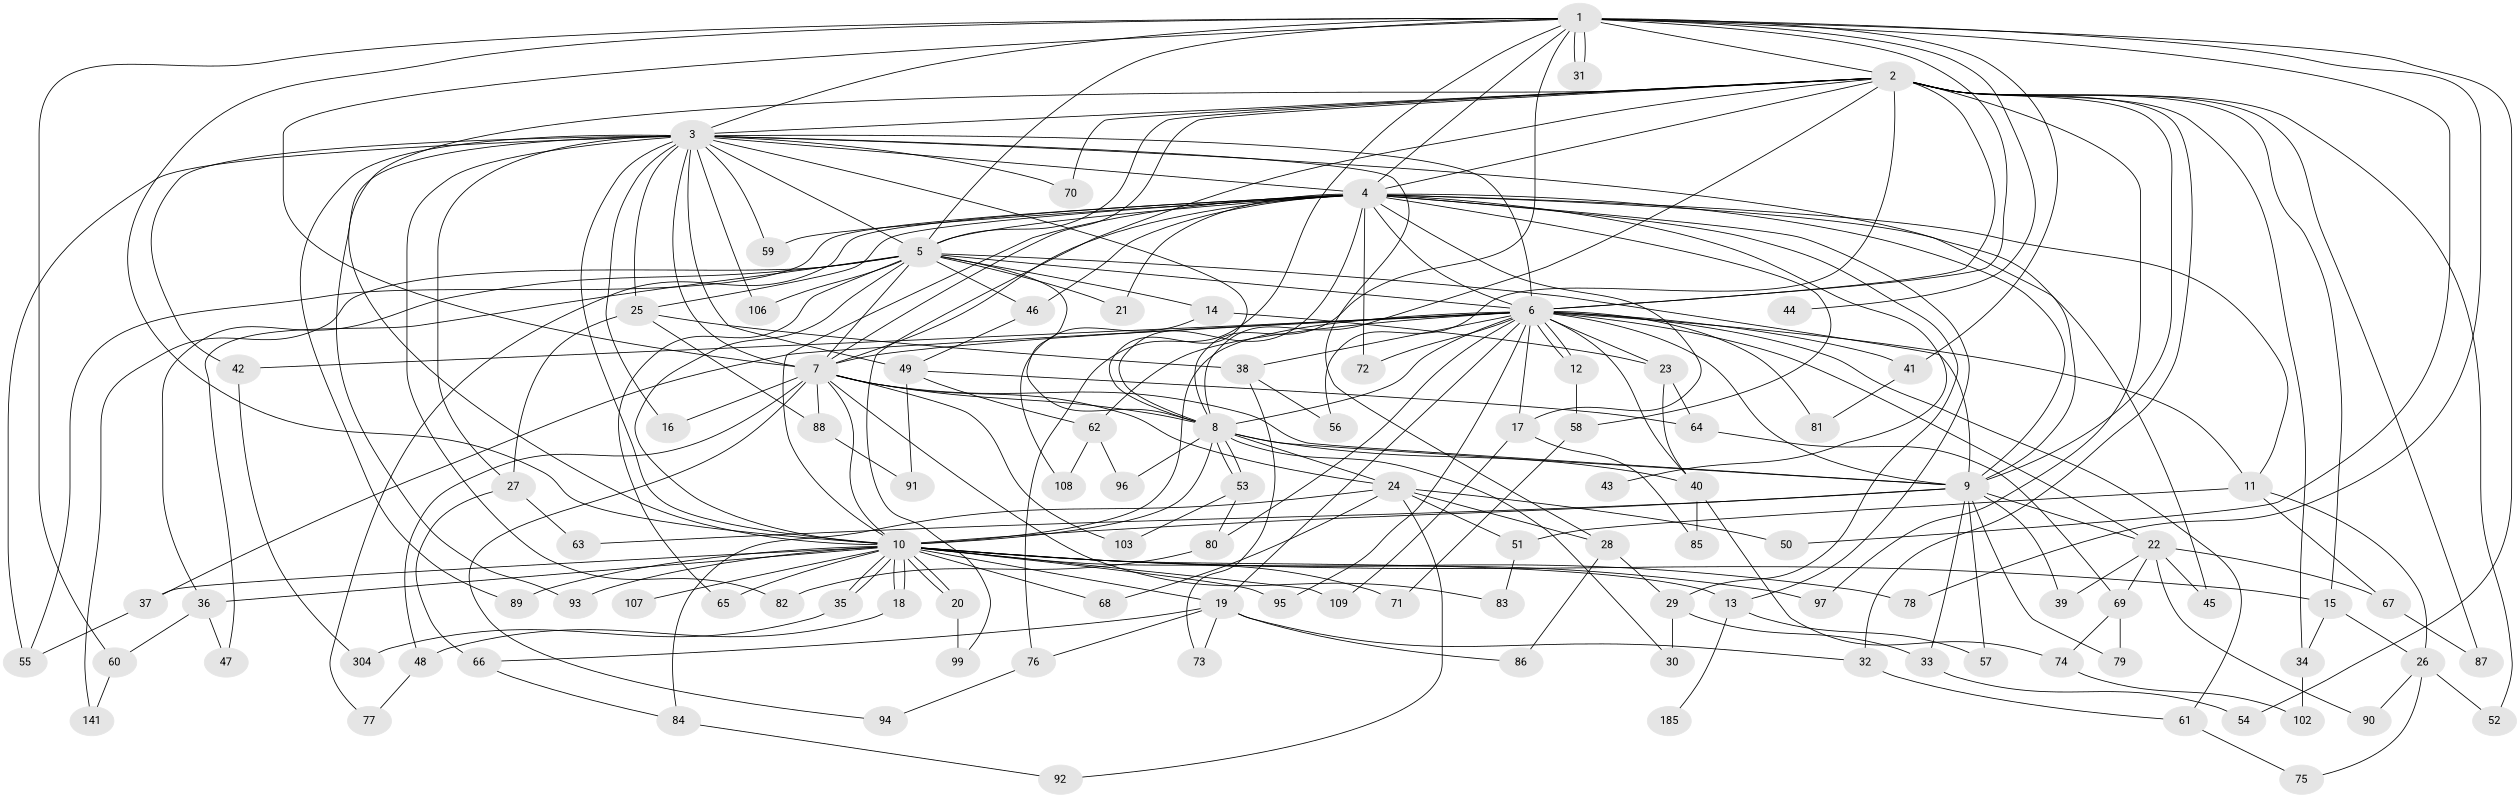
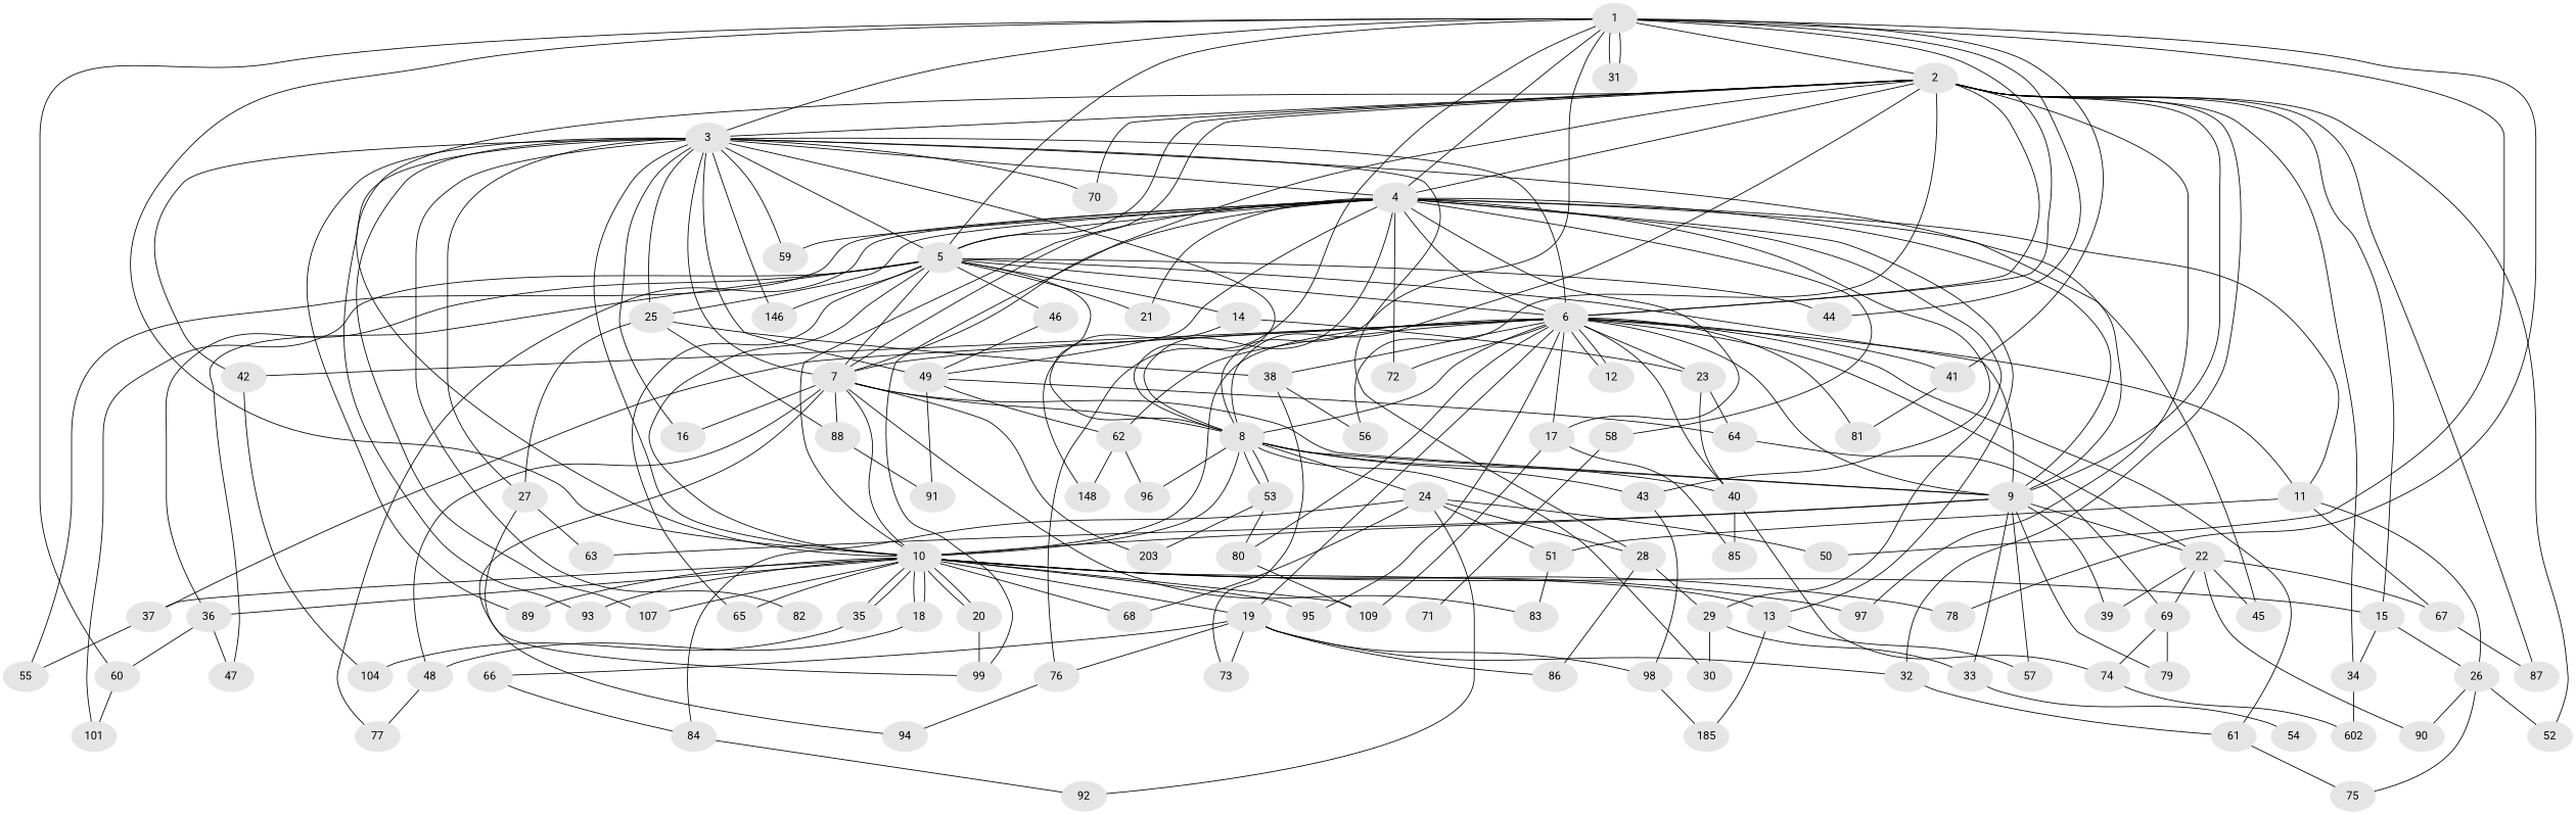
  graph {
    fontname=Roboto
    node [color=gray90 fontname=Roboto style=filled]
    edge [fontname=Roboto]
    1
    2
    3
    4
    5
    6
    7
    8
    10
    31
    41
    44
    50
    54
    60
    76
    78
    9
    15
    32
    34
    52
    56
    70
    87
    97
    99
    16
    25
    27
    28
    42
    49
    59
    82
    89
    93
-   106
+   106 [label=146]
    107
    11
    13
    17
    21
    29
    43
    45
    46
    55
    58
    72
    77
    14
    36
    47
    65
-   101 [label=141]
+   101
    12
    19
    22
    23
    37
    38
    61
    62
    80
    81
    95
    40
    24
    48
    83
    88
    94
-   103
+   103 [label=203]
    30
    53
    96
    33
    39
    57
    63
    79
    18
    20
    35
    68
    71
    n88 [label=109]
    26
-   102
+   102 [label=602]
    66
    86
-   104 [label=304]
+   104
    64
    91
    51
    67
    n98 [label=185]
    85
-   108
+   98
+   108 [label=148]
    73
    69
    90
    75
    84
    92
    74
    1 -- 2
    1 -- 3
    1 -- 4
    1 -- 5
    1 -- 6
-   1 -- 7
    1 -- 8
    1 -- 10
    1 -- 31
    1 -- 31
    1 -- 41
    1 -- 44
    1 -- 50
-   1 -- 54
    1 -- 60
    1 -- 76
    1 -- 78
    2 -- 3
    2 -- 4
    2 -- 5
    2 -- 6
    2 -- 7
    2 -- 8
    2 -- 10
    2 -- 9
    2 -- 15
    2 -- 32
    2 -- 34
    2 -- 52
    2 -- 56
    2 -- 70
    2 -- 87
    2 -- 97
    2 -- 99
    3 -- 4
    3 -- 5
    3 -- 6
    3 -- 7
    3 -- 8
    3 -- 10
    3 -- 9
    3 -- 70
    3 -- 16
    3 -- 25
    3 -- 27
    3 -- 28
    3 -- 42
    3 -- 49
    3 -- 59
    3 -- 82
    3 -- 89
    3 -- 93
    3 -- 106
-   3 -- 55
+   3 -- 107
    4 -- 5
    4 -- 6
    4 -- 7
    4 -- 8
    4 -- 10
    4 -- 9
    4 -- 25
    4 -- 59
    4 -- 11
    4 -- 13
    4 -- 17
    4 -- 21
    4 -- 29
    4 -- 43
    4 -- 45
-   4 -- 46
+   4 -- 49
    4 -- 55
    4 -- 58
    4 -- 72
    4 -- 77
    5 -- 6
    5 -- 7
    5 -- 8
    5 -- 10
+   5 -- 44
    5 -- 9
    5 -- 106
    5 -- 21
    5 -- 46
    5 -- 14
    5 -- 36
    5 -- 47
    5 -- 65
    5 -- 101
    6 -- 7
    6 -- 8
    6 -- 10
    6 -- 41
    6 -- 9
    6 -- 42
    6 -- 11
    6 -- 17
    6 -- 72
    6 -- 12
    6 -- 12
    6 -- 19
    6 -- 22
    6 -- 23
    6 -- 37
    6 -- 38
    6 -- 61
    6 -- 62
    6 -- 80
    6 -- 81
    6 -- 95
    6 -- 40
    7 -- 8
    7 -- 10
    7 -- 9
    7 -- 16
-   7 -- 24
    7 -- 48
    7 -- 83
    7 -- 88
    7 -- 94
    7 -- 103
    8 -- 10
    8 -- 9
+   8 -- 43
    8 -- 40
    8 -- 24
    8 -- 30
    8 -- 53
    8 -- 53
    8 -- 96
    10 -- 78
    10 -- 15
    10 -- 97
    10 -- 89
    10 -- 93
    10 -- 107
    10 -- 13
    10 -- 36
    10 -- 65
    10 -- 19
    10 -- 37
    10 -- 95
    10 -- 18
    10 -- 18
    10 -- 20
    10 -- 20
    10 -- 35
    10 -- 35
    10 -- 68
-   10 -- 71
    10 -- n88
    41 -- 81
    60 -- 101
    76 -- 94
    9 -- 10
    9 -- 22
    9 -- 33
    9 -- 39
    9 -- 57
    9 -- 63
    9 -- 79
    15 -- 34
    15 -- 26
    32 -- 61
    34 -- 102
    25 -- 27
    25 -- 38
    25 -- 88
    27 -- 63
-   27 -- 66
+   27 -- 99
    28 -- 29
    28 -- 86
    42 -- 104
    49 -- 62
    49 -- 64
    49 -- 91
    11 -- 26
    11 -- 51
    11 -- 67
    13 -- 57
    13 -- n98
    17 -- n88
    17 -- 85
    29 -- 30
    29 -- 33
+   43 -- 98
    46 -- 49
    58 -- 71
    14 -- 23
    14 -- 108
    36 -- 60
    36 -- 47
-   12 -- 58
    19 -- 76
    19 -- 32
    19 -- 66
    19 -- 86
+   19 -- 98
    19 -- 73
    22 -- 45
    22 -- 39
    22 -- 67
    22 -- 69
    22 -- 90
    23 -- 40
    23 -- 64
    37 -- 55
    38 -- 56
    38 -- 73
    61 -- 75
    62 -- 96
    62 -- 108
-   80 -- 82
+   80 -- n88
    40 -- 85
    40 -- 74
    24 -- 50
    24 -- 28
    24 -- 68
    24 -- 51
    24 -- 84
    24 -- 92
    48 -- 77
    88 -- 91
    53 -- 80
    53 -- 103
    33 -- 54
    18 -- 48
    20 -- 99
    35 -- 104
    26 -- 52
    26 -- 90
    26 -- 75
    66 -- 84
    64 -- 69
    51 -- 83
    67 -- 87
+   98 -- n98
    69 -- 79
    69 -- 74
    84 -- 92
    74 -- 102
  }
